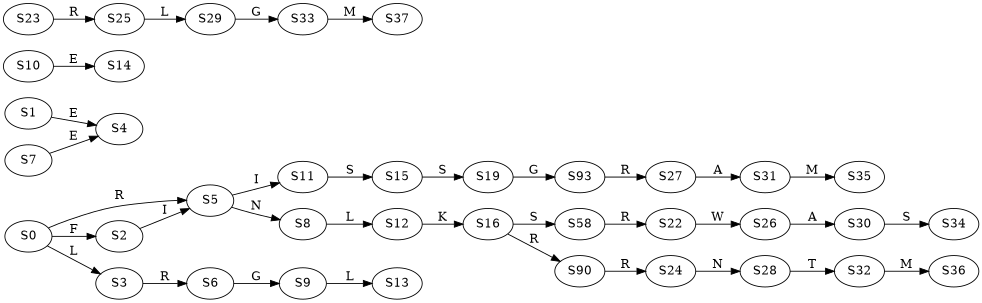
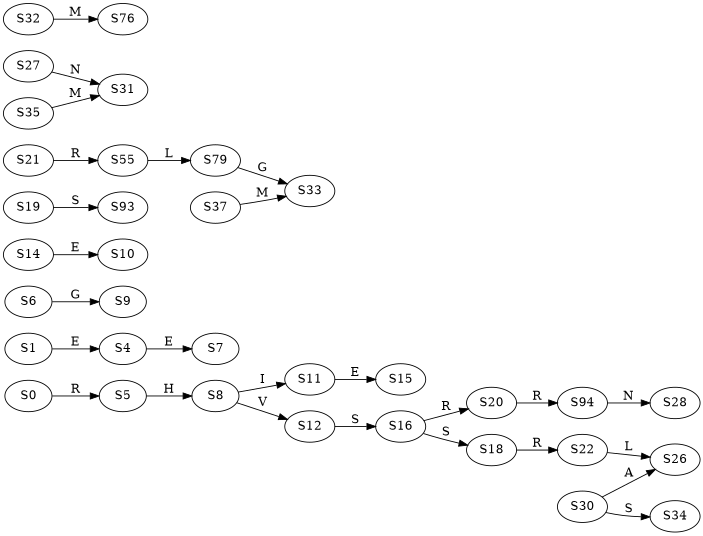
  strict digraph {
    rankdir=LR
    S0
-   S2
-   S3
    S5
    S1
    S4
    S6
    S7
    S8
    S9
    S11
    S12
-   S13
    S10
    S14
    S15
    S16
    S19
-   S18 [label=S58]
-   S20 [label=S90]
+   S18
+   S20
    S22
    n22 [label=S93]
-   S24
-   S21 [label=S23]
-   S25
+   S24 [label=S94]
+   S21
+   S25 [label=S55]
    S26
    S27
    S28
-   S29
+   S29 [label=S79]
    S30
    S31
    S32
    S33
    S34
    S35
-   S36
+   S36 [label=S76]
    S37
-   S0 -> S2 [label=F]
-   S0 -> S3 [label=L]
    S0 -> S5 [label=R]
-   S2 -> S5 [label=I]
-   S3 -> S6 [label=R]
-   S5 -> S8 [label=N]
+   S5 -> S8 [label=H]
    S1 -> S4 [label=E]
-   S7 -> S4 [label=E]
+   S4 -> S7 [label=E]
    S6 -> S9 [label=G]
-   S5 -> S11 [label=I]
-   S8 -> S12 [label=L]
-   S9 -> S13 [label=L]
-   S11 -> S15 [label=S]
-   S12 -> S16 [label=K]
-   S10 -> S14 [label=E]
-   S15 -> S19 [label=S]
+   S8 -> S11 [label=I]
+   S8 -> S12 [label=V]
+   S11 -> S15 [label=E]
+   S12 -> S16 [label=S]
+   S14 -> S10 [label=E]
    S16 -> S18 [label=S]
    S16 -> S20 [label=R]
-   S19 -> n22 [label=G]
+   S19 -> n22 [label=S]
    S18 -> S22 [label=R]
    S20 -> S24 [label=R]
-   S22 -> S26 [label=W]
-   n22 -> S27 [label=R]
+   S22 -> S26 [label=L]
    S24 -> S28 [label=N]
    S21 -> S25 [label=R]
    S25 -> S29 [label=L]
-   S26 -> S30 [label=A]
-   S27 -> S31 [label=A]
-   S28 -> S32 [label=T]
+   S30 -> S26 [label=A]
+   S27 -> S31 [label=N]
    S29 -> S33 [label=G]
    S30 -> S34 [label=S]
-   S31 -> S35 [label=M]
+   S35 -> S31 [label=M]
    S32 -> S36 [label=M]
-   S33 -> S37 [label=M]
+   S37 -> S33 [label=M]
  }
